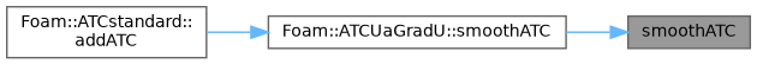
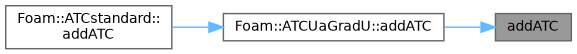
  digraph {
    rankdir=RL
    node [color=grey40 fillcolor=white fontname=Helvetica fontsize=10 shape=box style=filled]
    edge [color=steelblue1 dir=back fontname=Helvetica fontsize=10 labelfontname=Helvetica labelfontsize=10 style=solid]
-   n1 [color=gray40 fillcolor=grey60 fontcolor=black height=0.2 label=smoothATC width=0.4]
-   n2 [height=0.2 label="Foam::ATCUaGradU::smoothATC" width=0.4]
+   n1 [color=gray40 fillcolor=grey60 fontcolor=black height=0.2 label=addATC width=0.4]
+   n2 [height=0.2 label="Foam::ATCUaGradU::addATC" width=0.4]
    n3 [height=0.2 label="Foam::ATCstandard::\laddATC" width=0.4]
    n1 -> n2
    n2 -> n3
  }
